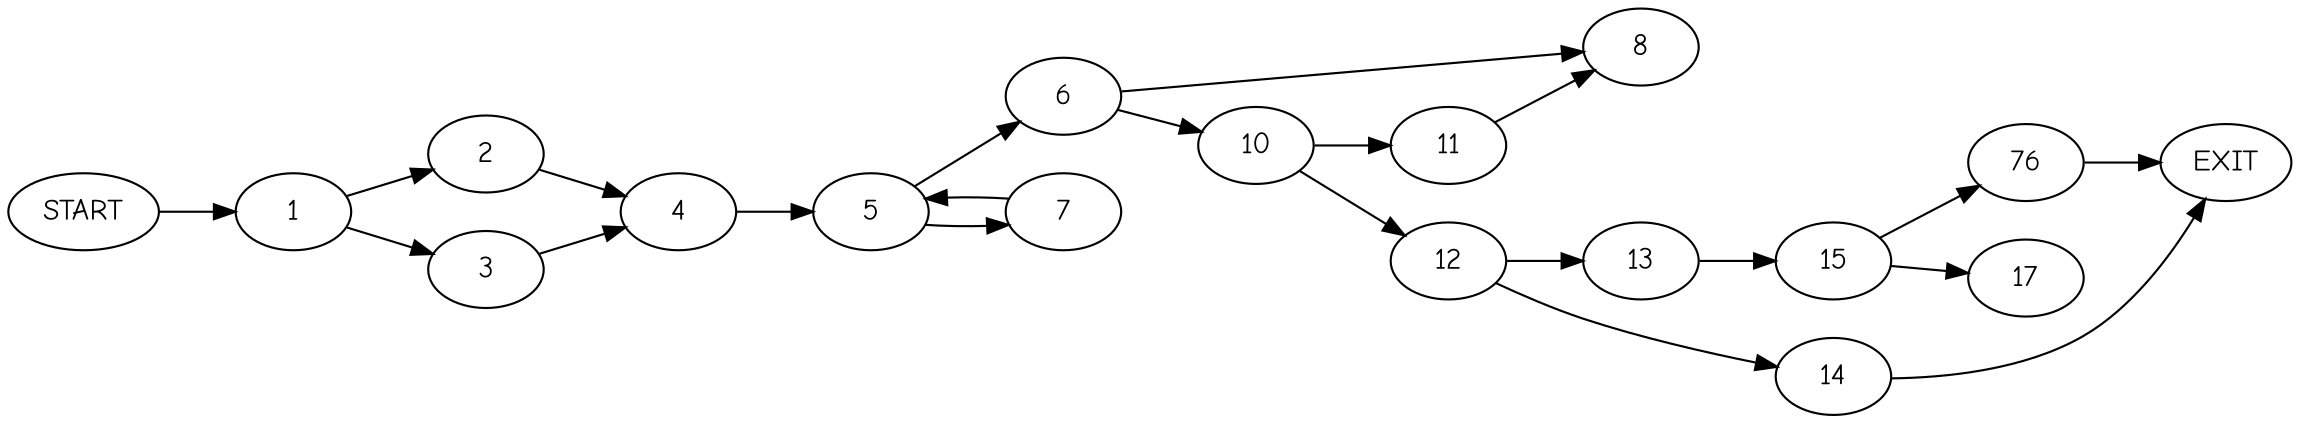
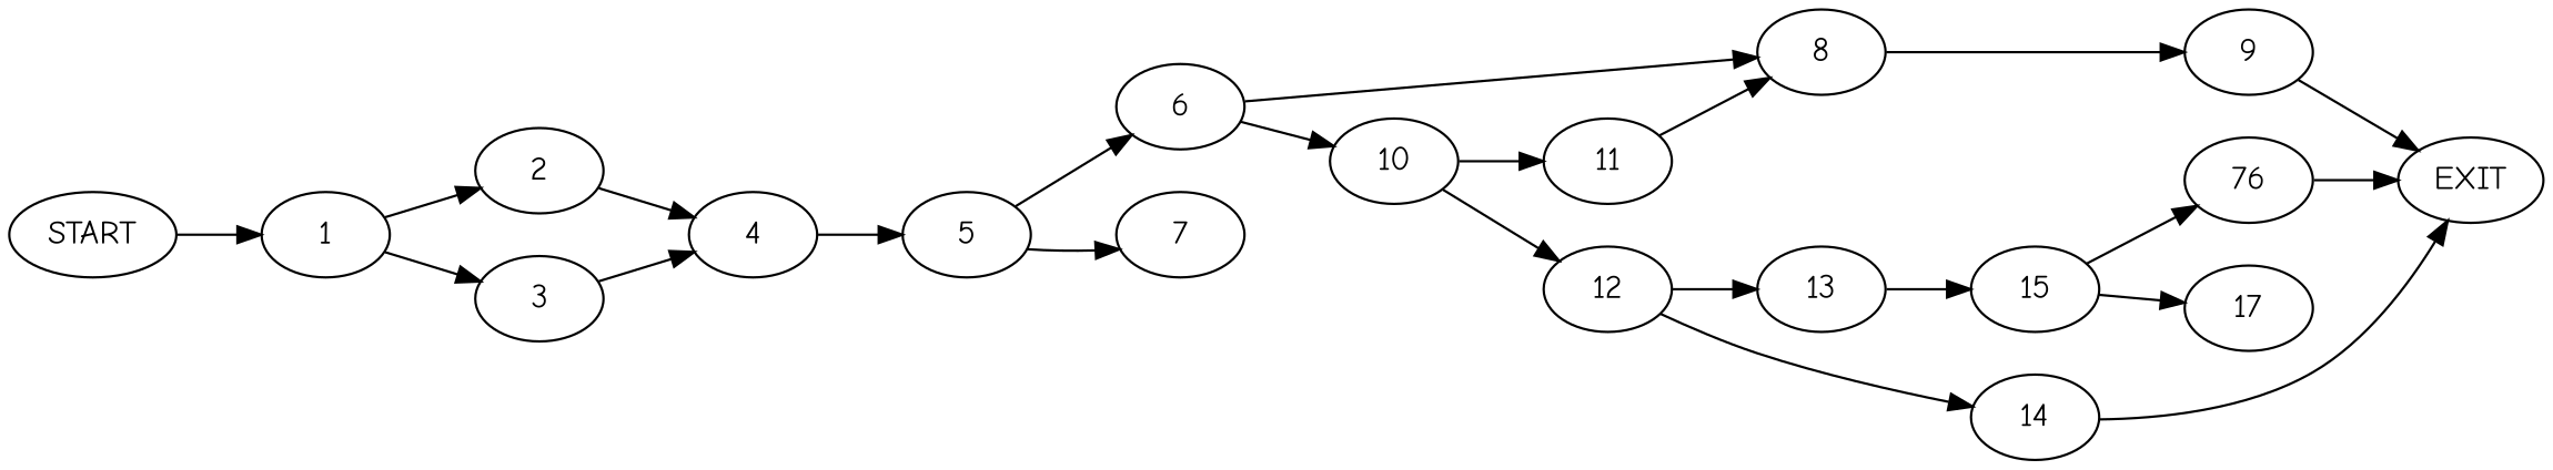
  digraph {
    fontname="Comic Neue"
    rankdir=LR
    node [fontname="Comic Neue"]
    edge [fontname="Comic Neue"]
    n1 [label=START]
    1
    2
    3
    n5 [label=EXIT]
    4
    5
    6
    7
    8
    10
+   9
    11
    12
    13
    14
    15
    n18 [label=76]
    17
    n1 -> 1
    1 -> 2
    1 -> 3
    2 -> 4
    3 -> 4
    4 -> 5
    5 -> 6
    5 -> 7
    6 -> 8
    6 -> 10
-   7 -> 5
+   8 -> 9
    10 -> 11
    10 -> 12
+   9 -> n5
    11 -> 8
    12 -> 13
    12 -> 14
    13 -> 15
    14 -> n5
    15 -> n18
    15 -> 17
    n18 -> n5
  }
